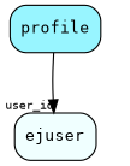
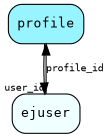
  digraph {
    fontname="DejaVu Sans Mono"
    node [fontname="DejaVu Sans Mono" fontsize=12 shape=box style="rounded, filled"]
    edge [fontname="DejaVu Sans Mono" fontsize=9]
    profile [fillcolor=cadetblue1]
    ejuser [fillcolor=azure1]
    profile -> ejuser [headlabel=user_id]
+   ejuser -> profile [label=profile_id]
  }
